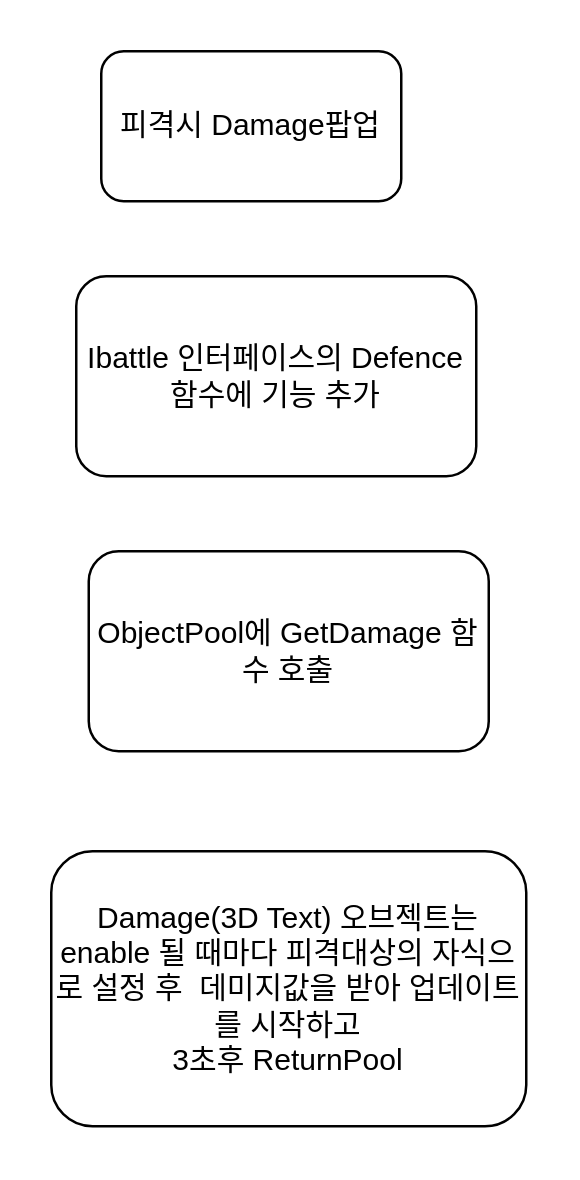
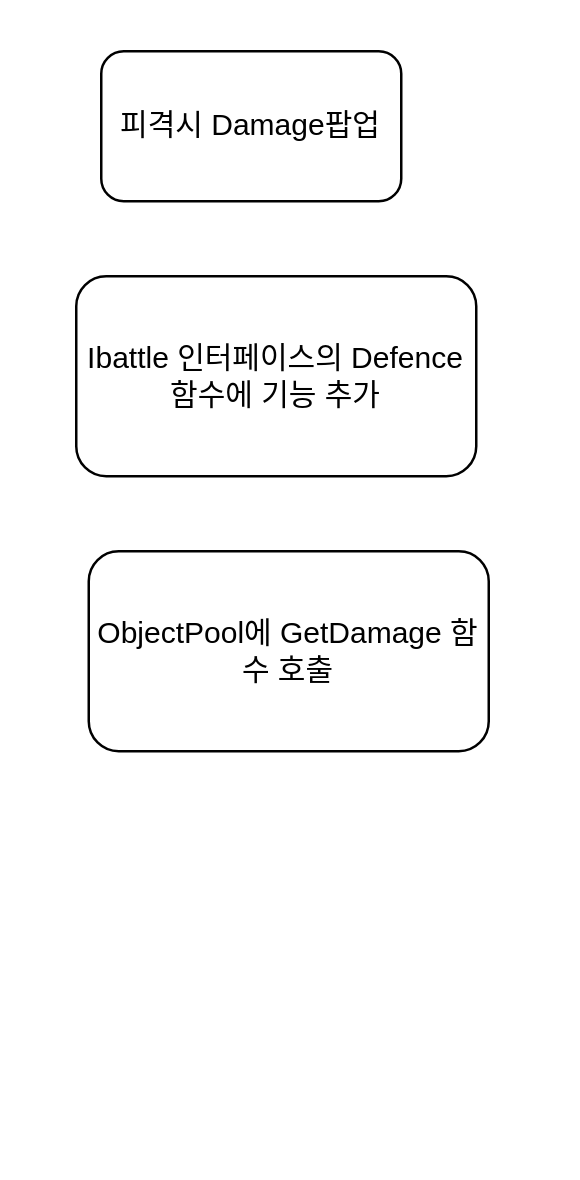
  <mxCell id="0" />
  <mxCell id="1" parent="0" />
  <mxCell id="2" value="피격시 Damage팝업" style="rounded=1;whiteSpace=wrap;html=1;" vertex="1" parent="1"><mxGeometry x="40" y="20" width="120" height="60" as="geometry" /></mxCell>
  <mxCell id="3" value="Ibattle 인터페이스의 Defence 함수에 기능 추가" style="rounded=1;whiteSpace=wrap;html=1;" vertex="1" parent="1"><mxGeometry x="30" y="110" width="160" height="80" as="geometry" /></mxCell>
  <mxCell id="4" value="ObjectPool에 GetDamage 함수 호출" style="rounded=1;whiteSpace=wrap;html=1;" vertex="1" parent="1"><mxGeometry x="35" y="220" width="160" height="80" as="geometry" /></mxCell>
- <mxCell id="5" value="Damage(3D Text) 오브젝트는 enable 될 때마다 피격대상의 자식으로 설정 후&amp;nbsp; 데미지값을 받아 업데이트를 시작하고&lt;br&gt;3초후 ReturnPool" style="rounded=1;whiteSpace=wrap;html=1;" vertex="1" parent="1"><mxGeometry x="20" y="340" width="190" height="110" as="geometry" /></mxCell>
